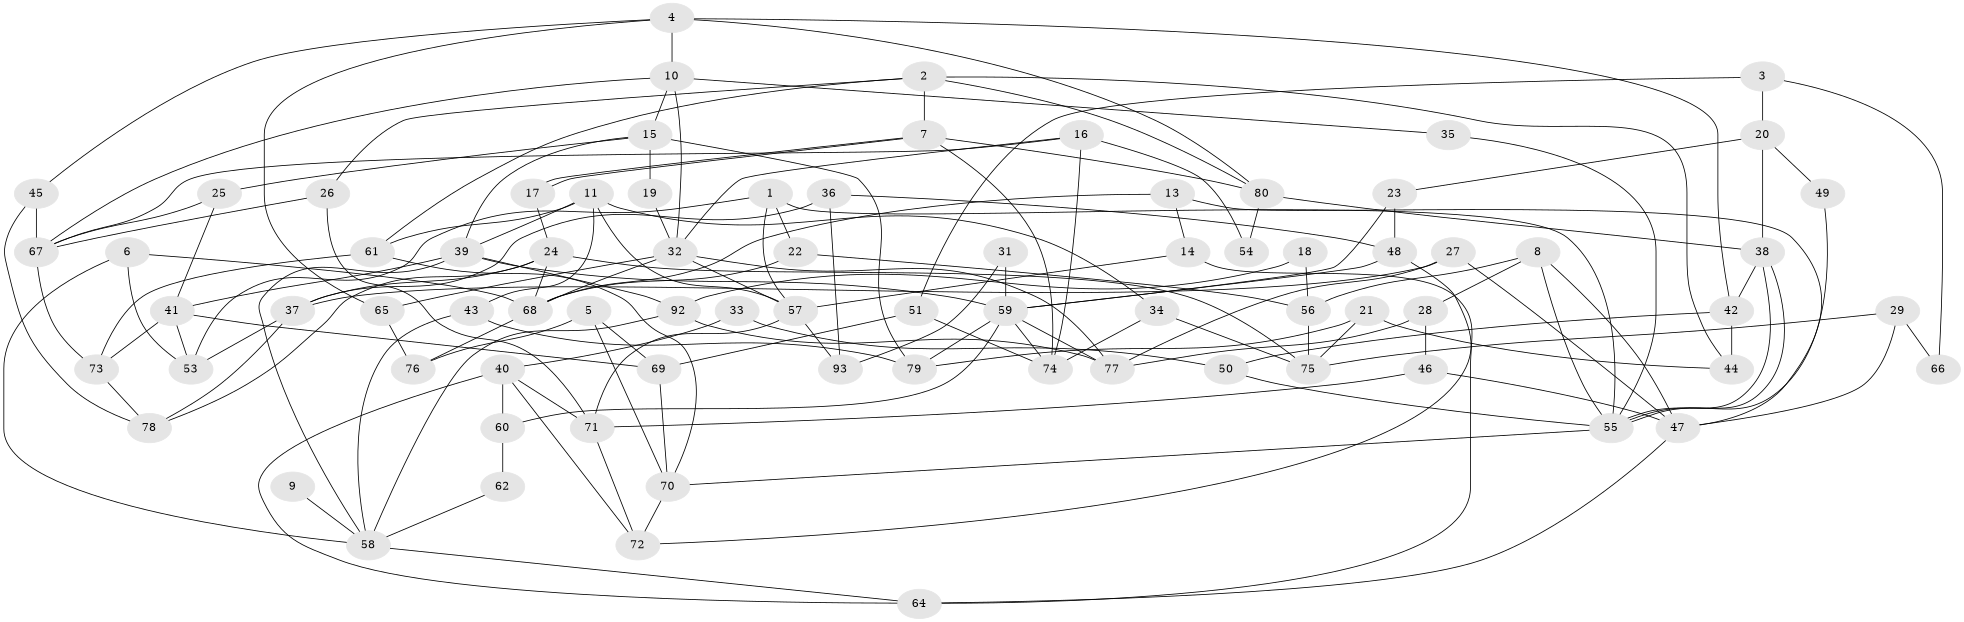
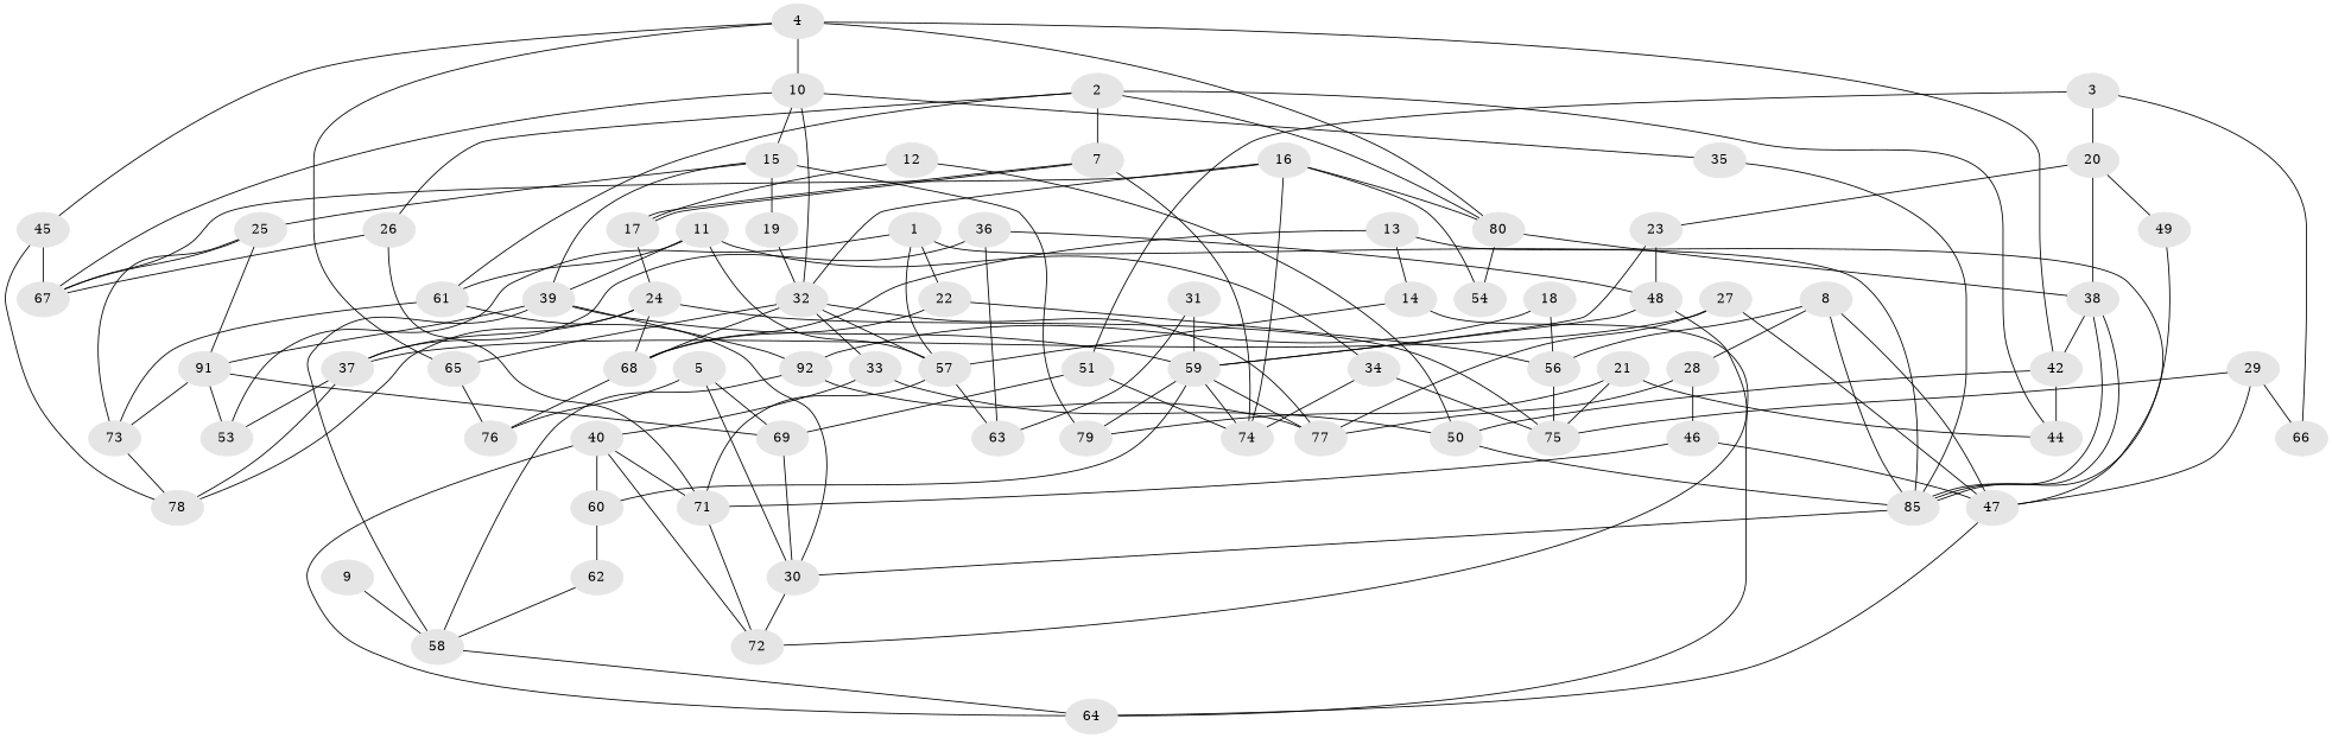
  graph {
    fontname="DejaVu Serif"
    node [color=gray90 fontname="DejaVu Serif" style=filled]
    edge [fontname="DejaVu Serif"]
    1
    22
    53
-   55
+   55 [label=85]
    57
    68
    56
-   70
+   70 [label=30]
    71
-   63 [label=93]
+   63
    2
    7
    26
    n14 [label=80]
    44
    61
    17
    74
    67
    54
    38
    73
    3
    20
    51
    66
    23
    49
    69
    4
    10
    42
    45
    65
    15
    32
    35
    50
    78
    76
    5
    72
-   6
    58
    64
    24
    8
    28
    47
    77
    46
    75
    9
    59
    79
    60
    39
    19
    25
    33
    11
    34
-   43
    n64 [label=92]
-   41
+   41 [label=91]
+   12
    13
    14
    16
    37
    18
    48
    21
    27
    29
    31
    40
    36
    62
    1 -- 22
    1 -- 53
    1 -- 55
    1 -- 57
    22 -- 68
    22 -- 56
    55 -- 70
    57 -- 71
    57 -- 63
    68 -- 76
    56 -- 75
    70 -- 72
    71 -- 72
    2 -- 7
    2 -- 26
    2 -- n14
    2 -- 44
    2 -- 61
-   7 -- n14
+   16 -- n14
    7 -- 17
    7 -- 17
    7 -- 74
    26 -- 71
    26 -- 67
    n14 -- 54
    n14 -- 38
    61 -- 70
    61 -- 73
    17 -- 24
-   67 -- 73
+   25 -- 73
    38 -- 55
    38 -- 55
    38 -- 42
    73 -- 78
    3 -- 20
    3 -- 51
    3 -- 66
    20 -- 38
    20 -- 23
    20 -- 49
    51 -- 74
    51 -- 69
    23 -- 59
    23 -- 48
    49 -- 55
    69 -- 70
    4 -- n14
    4 -- 10
    4 -- 42
    4 -- 45
    4 -- 65
    10 -- 67
    10 -- 15
    10 -- 32
    10 -- 35
    42 -- 44
    42 -- 50
    45 -- 67
    45 -- 78
    65 -- 76
    15 -- 79
    15 -- 39
    15 -- 19
    15 -- 25
    32 -- 57
    32 -- 68
    32 -- 65
    32 -- 77
+   32 -- 33
    35 -- 55
    50 -- 55
    5 -- 70
    5 -- 69
    5 -- 76
-   6 -- 53
-   6 -- 68
-   6 -- 58
    58 -- 64
    24 -- 68
    24 -- 78
    24 -- 75
    24 -- 37
    8 -- 55
    8 -- 56
    8 -- 28
    8 -- 47
    28 -- 77
    28 -- 46
    47 -- 64
    46 -- 71
    46 -- 47
    9 -- 58
    59 -- 74
    59 -- 77
    59 -- 79
    59 -- 60
    60 -- 62
    39 -- 58
    39 -- 59
    39 -- n64
    39 -- 41
    19 -- 32
    25 -- 67
    25 -- 41
    33 -- 50
    33 -- 40
    11 -- 57
    11 -- 61
    11 -- 39
    11 -- 34
-   11 -- 43
    34 -- 74
    34 -- 75
-   43 -- 58
-   43 -- 79
    n64 -- 58
    n64 -- 77
    41 -- 53
    41 -- 73
    41 -- 69
+   12 -- 17
+   12 -- 50
    13 -- 68
    13 -- 47
    13 -- 14
    14 -- 57
    14 -- 64
    16 -- 74
    16 -- 67
    16 -- 54
    16 -- 32
    37 -- 53
    37 -- 78
    18 -- 56
    18 -- n64
    48 -- 72
    48 -- 59
    21 -- 44
    21 -- 75
    21 -- 79
    27 -- 47
    27 -- 77
    27 -- 37
    29 -- 66
    29 -- 47
    29 -- 75
    31 -- 63
    31 -- 59
    40 -- 71
    40 -- 72
    40 -- 64
    40 -- 60
    36 -- 63
    36 -- 37
    36 -- 48
    62 -- 58
  }
